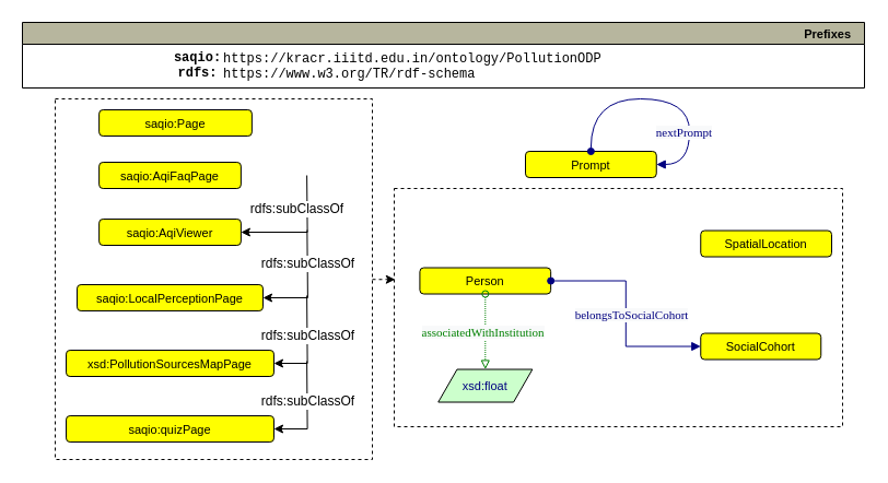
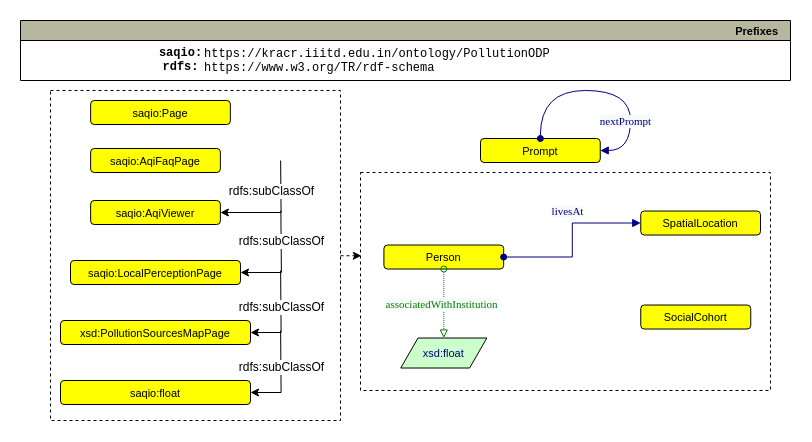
  <mxCell id="0" />
  <mxCell id="1" parent="0" />
  <mxCell id="2" value="Prefixes" style="graphMlID=n0;shape=swimlane;startSize=20;fillColor=#b7b69e;strokeColor=#000000;strokeWidth=1.0;align=right;spacingRight=10;fontStyle=1;fontSize=11;" parent="1" vertex="1"><mxGeometry x="20" width="770" height="60" as="geometry" y="20" /></mxCell>
  <mxCell id="3" value="&lt;b&gt;saqio&lt;/b&gt;&lt;b&gt;:&lt;/b&gt;&lt;b&gt;&lt;br&gt;&lt;/b&gt;&lt;b&gt;rdfs:&lt;br&gt;&lt;/b&gt;&lt;b&gt;&lt;br&gt;&lt;br&gt;&lt;/b&gt;" style="text;html=1;align=center;verticalAlign=middle;resizable=0;points=[];autosize=1;fontFamily=Courier New;" parent="2" vertex="1"><mxGeometry x="124.996" y="19" width="70" height="70" as="geometry" /></mxCell>
  <mxCell id="4" value="https://kracr.iiitd.edu.in/ontology/PollutionODP&lt;br&gt;https://www.w3.org/TR/rdf-schema&lt;br&gt;&lt;br&gt;" style="text;html=1;align=left;verticalAlign=middle;resizable=0;points=[];autosize=1;fontFamily=Courier New;rounded=1;glass=0;" parent="2" vertex="1"><mxGeometry x="182" y="18" width="370" height="60" as="geometry" /></mxCell>
  <mxCell id="5" value="" style="rounded=0;whiteSpace=wrap;html=1;fillColor=none;dashed=1;" vertex="1" parent="2"><mxGeometry x="30" y="70" width="290" height="330" as="geometry" /></mxCell>
  <mxCell id="6" value="saqio:Page" style="graphMlID=n4;shape=rect;rounded=1;arcsize=30;fillColor=#ffff00;strokeColor=#000000;strokeWidth=1.0;fontSize=11;" parent="2" vertex="1"><mxGeometry x="70.13" y="80" width="139.75" height="24" as="geometry" /></mxCell>
  <mxCell id="7" value="saqio:AqiFaqPage" style="graphMlID=n4;shape=rect;rounded=1;arcsize=30;fillColor=#ffff00;strokeColor=#000000;strokeWidth=1.0;fontSize=11;" parent="2" vertex="1"><mxGeometry x="70.13" y="128" width="129.75" height="24" as="geometry" /></mxCell>
  <mxCell id="8" value="saqio:AqiViewer" style="graphMlID=n4;shape=rect;rounded=1;arcsize=30;fillColor=#ffff00;strokeColor=#000000;strokeWidth=1.0;fontSize=11;" vertex="1" parent="2"><mxGeometry x="70.13" y="180" width="129.75" height="24" as="geometry" /></mxCell>
  <mxCell id="9" value="" style="endArrow=none;html=1;textDirection=ltr;fontSize=11;strokeWidth=1;exitX=1;exitY=0.5;exitDx=0;exitDy=0;startArrow=classic;startFill=1;endFill=0;edgeStyle=orthogonalEdgeStyle;rounded=0;" edge="1" parent="2" source="8"><mxGeometry width="50" height="50" relative="1" as="geometry"><mxPoint x="335.49" y="174" as="sourcePoint" /><mxPoint x="260.12" y="140" as="targetPoint" /></mxGeometry></mxCell>
  <mxCell id="10" value="rdfs:subClassOf" style="text;html=1;align=center;verticalAlign=middle;resizable=0;points=[];labelBackgroundColor=#ffffff;rotation=0;" vertex="1" connectable="0" parent="9"><mxGeometry x="-0.221" relative="1" as="geometry"><mxPoint x="7" y="-22" as="offset" /></mxGeometry></mxCell>
  <mxCell id="11" value="saqio:LocalPerceptionPage" style="graphMlID=n4;shape=rect;rounded=1;arcsize=30;fillColor=#ffff00;strokeColor=#000000;strokeWidth=1.0;fontSize=11;" vertex="1" parent="2"><mxGeometry x="50" y="240" width="170" height="24" as="geometry" /></mxCell>
  <mxCell id="12" value="" style="endArrow=none;html=1;textDirection=ltr;fontSize=11;strokeWidth=1;exitX=1;exitY=0.5;exitDx=0;exitDy=0;startArrow=classic;startFill=1;endFill=0;edgeStyle=orthogonalEdgeStyle;rounded=0;" edge="1" parent="2" source="11"><mxGeometry width="50" height="50" relative="1" as="geometry"><mxPoint x="290.37" y="276" as="sourcePoint" /><mxPoint x="260.37" y="190" as="targetPoint" /></mxGeometry></mxCell>
  <mxCell id="13" value="rdfs:subClassOf" style="text;html=1;align=center;verticalAlign=middle;resizable=0;points=[];labelBackgroundColor=#ffffff;rotation=0;" vertex="1" connectable="0" parent="12"><mxGeometry x="-0.221" relative="1" as="geometry"><mxPoint y="-32" as="offset" /></mxGeometry></mxCell>
  <mxCell id="14" value="xsd:PollutionSourcesMapPage" style="graphMlID=n4;shape=rect;rounded=1;arcsize=30;fillColor=#ffff00;strokeColor=#000000;strokeWidth=1.0;fontSize=11;" vertex="1" parent="2"><mxGeometry x="40" y="300" width="190" height="24" as="geometry" /></mxCell>
  <mxCell id="15" value="" style="endArrow=none;html=1;textDirection=ltr;fontSize=11;strokeWidth=1;exitX=1;exitY=0.5;exitDx=0;exitDy=0;startArrow=classic;startFill=1;endFill=0;edgeStyle=orthogonalEdgeStyle;rounded=0;" edge="1" parent="2" source="14"><mxGeometry width="50" height="50" relative="1" as="geometry"><mxPoint x="270.12" y="332.0" as="sourcePoint" /><mxPoint x="260.12" y="250" as="targetPoint" /></mxGeometry></mxCell>
  <mxCell id="16" value="rdfs:subClassOf" style="text;html=1;align=center;verticalAlign=middle;resizable=0;points=[];labelBackgroundColor=#ffffff;rotation=0;" vertex="1" connectable="0" parent="15"><mxGeometry x="-0.221" relative="1" as="geometry"><mxPoint y="-20" as="offset" /></mxGeometry></mxCell>
- <mxCell id="17" value="saqio:quizPage" style="graphMlID=n4;shape=rect;rounded=1;arcsize=30;fillColor=#ffff00;strokeColor=#000000;strokeWidth=1.0;fontSize=11;" vertex="1" parent="2"><mxGeometry x="40" y="360" width="190" height="24" as="geometry" /></mxCell>
+ <mxCell id="17" value="saqio:float" style="graphMlID=n4;shape=rect;rounded=1;arcsize=30;fillColor=#ffff00;strokeColor=#000000;strokeWidth=1.0;fontSize=11;" vertex="1" parent="2"><mxGeometry x="40" y="360" width="190" height="24" as="geometry" /></mxCell>
  <mxCell id="18" value="" style="endArrow=none;html=1;textDirection=ltr;fontSize=11;strokeWidth=1;exitX=1;exitY=0.5;exitDx=0;exitDy=0;startArrow=classic;startFill=1;endFill=0;edgeStyle=orthogonalEdgeStyle;rounded=0;" edge="1" parent="2" source="17"><mxGeometry width="50" height="50" relative="1" as="geometry"><mxPoint x="270.12" y="392.0" as="sourcePoint" /><mxPoint x="260.12" y="310" as="targetPoint" /></mxGeometry></mxCell>
  <mxCell id="19" value="rdfs:subClassOf" style="text;html=1;align=center;verticalAlign=middle;resizable=0;points=[];labelBackgroundColor=#ffffff;rotation=0;" vertex="1" connectable="0" parent="18"><mxGeometry x="-0.221" relative="1" as="geometry"><mxPoint y="-20" as="offset" /></mxGeometry></mxCell>
  <mxCell id="20" value="SocialCohort" style="graphMlID=n4;shape=rect;rounded=1;arcsize=30;fillColor=#ffff00;strokeColor=#000000;strokeWidth=1.0;fontSize=11;" parent="1" vertex="1"><mxGeometry x="640.25" y="304.52" width="110" height="24" as="geometry" /></mxCell>
  <mxCell id="21" value="SpatialLocation" style="graphMlID=n4;shape=rect;rounded=1;arcsize=30;fillColor=#ffff00;strokeColor=#000000;strokeWidth=1.0;fontSize=11;" parent="1" vertex="1"><mxGeometry x="640.25" y="210.52" width="119.75" height="24" as="geometry" /></mxCell>
  <mxCell id="22" value="Prompt" style="graphMlID=n4;shape=rect;rounded=1;arcsize=30;fillColor=#ffff00;strokeColor=#000000;strokeWidth=1.0;fontSize=11;" parent="1" vertex="1"><mxGeometry x="480" y="138" width="119.75" height="24" as="geometry" /></mxCell>
  <mxCell id="23" value="Person" style="graphMlID=n4;shape=rect;rounded=1;arcsize=30;fillColor=#ffff00;strokeColor=#000000;strokeWidth=1.0;fontSize=11;" parent="1" vertex="1"><mxGeometry x="383.42" y="244.52" width="119.75" height="24" as="geometry" /></mxCell>
- <mxCell id="24" value="" style="graphMlID=e0;rounded=0;endArrow=block;strokeColor=#000080;strokeWidth=1.0;startArrow=oval;startFill=1;endFill=1;fontSize=11;entryX=0;entryY=0.5;entryDx=0;entryDy=0;exitX=1;exitY=0.5;exitDx=0;exitDy=0;edgeStyle=orthogonalEdgeStyle;" parent="1" source="23" target="20" edge="1"><mxGeometry relative="1" as="geometry"><mxPoint x="520.25" y="384.52" as="sourcePoint" /><mxPoint x="705.25" y="374.52" as="targetPoint" /></mxGeometry></mxCell>
- <mxCell id="25" value="&lt;span style=&quot;color: rgb(0 , 0 , 128) ; font-family: &amp;quot;dialog&amp;quot; ; font-size: 11px ; background-color: rgb(248 , 249 , 250)&quot;&gt;belongsToSocialCohort&lt;/span&gt;" style="text;html=1;align=center;verticalAlign=middle;resizable=0;points=[];labelBackgroundColor=#ffffff;fontSize=11;" parent="24" vertex="1" connectable="0"><mxGeometry x="-0.017" y="2" relative="1" as="geometry"><mxPoint x="3" y="3" as="offset" /></mxGeometry></mxCell>
+ <mxCell id="26" value="" style="graphMlID=e0;rounded=0;endArrow=block;strokeColor=#000080;strokeWidth=1.0;startArrow=oval;startFill=1;endFill=1;fontSize=11;entryX=0;entryY=0.5;entryDx=0;entryDy=0;exitX=1;exitY=0.5;exitDx=0;exitDy=0;edgeStyle=orthogonalEdgeStyle;" parent="1" source="23" target="21" edge="1"><mxGeometry relative="1" as="geometry"><mxPoint x="435.5" y="262.52" as="sourcePoint" /><mxPoint x="590" y="352.52" as="targetPoint" /></mxGeometry></mxCell>
+ <mxCell id="27" value="&lt;span style=&quot;color: rgb(0 , 0 , 128) ; font-family: &amp;quot;dialog&amp;quot; ; font-size: 11px ; background-color: rgb(248 , 249 , 250)&quot;&gt;livesAt&lt;/span&gt;" style="text;html=1;align=center;verticalAlign=middle;resizable=0;points=[];labelBackgroundColor=#ffffff;fontSize=11;" parent="26" vertex="1" connectable="0"><mxGeometry x="-0.017" y="2" relative="1" as="geometry"><mxPoint x="-3" y="-31" as="offset" /></mxGeometry></mxCell>
  <mxCell id="28" value="xsd:float" style="graphMlID=n6;shape=parallelogram;fillColor=#ccffcc;strokeColor=#000000;strokeWidth=1.0;fontSize=11;fontColor=#000080;" vertex="1" parent="1"><mxGeometry x="400.25" y="337.52" width="86.09" height="30" as="geometry" /></mxCell>
  <mxCell id="29" value="" style="graphMlID=e6;rounded=0;endArrow=block;strokeColor=#008000;dashed=1;dashPattern=1 1;strokeWidth=1.0;startArrow=oval;startFill=0;endFill=0;fontSize=11;fontColor=#000080;entryX=0.5;entryY=0;entryDx=0;entryDy=0;exitX=0.5;exitY=1;exitDx=0;exitDy=0;edgeStyle=orthogonalEdgeStyle;" edge="1" parent="1" target="28" source="23"><mxGeometry relative="1" as="geometry"><mxPoint x="399.25" y="420.52" as="sourcePoint" /><mxPoint x="940.25" y="460.52" as="targetPoint" /></mxGeometry></mxCell>
  <mxCell id="30" value="&lt;div&gt;&lt;span style=&quot;color: rgb(0 , 128 , 0) ; font-family: &amp;quot;dialog&amp;quot; ; font-size: 11px ; background-color: rgb(248 , 249 , 250)&quot;&gt;associatedWithInstitution&lt;/span&gt;&lt;/div&gt;" style="text;html=1;align=center;verticalAlign=middle;resizable=0;points=[];labelBackgroundColor=#ffffff;fontSize=11;" vertex="1" connectable="0" parent="29"><mxGeometry x="-0.087" y="3" relative="1" as="geometry"><mxPoint x="-6" y="4" as="offset" /></mxGeometry></mxCell>
  <mxCell id="31" value="" style="rounded=0;whiteSpace=wrap;html=1;fillColor=none;dashed=1;" vertex="1" parent="1"><mxGeometry x="360" y="172" width="410" height="218" as="geometry" /></mxCell>
  <mxCell id="32" value="" style="graphMlID=e0;endArrow=block;strokeColor=#000080;strokeWidth=1.0;startArrow=oval;startFill=1;endFill=1;fontSize=11;entryX=1;entryY=0.5;entryDx=0;entryDy=0;exitX=0.5;exitY=0;exitDx=0;exitDy=0;edgeStyle=orthogonalEdgeStyle;curved=1;" edge="1" parent="1" source="22" target="22"><mxGeometry relative="1" as="geometry"><mxPoint x="624.87" y="138" as="sourcePoint" /><mxPoint x="761.95" y="104" as="targetPoint" /><Array as="points"><mxPoint x="540" y="90" /><mxPoint x="630" y="90" /><mxPoint x="630" y="150" /></Array></mxGeometry></mxCell>
  <mxCell id="33" value="&lt;span style=&quot;color: rgb(0 , 0 , 128) ; font-family: &amp;quot;dialog&amp;quot; ; font-size: 11px ; background-color: rgb(248 , 249 , 250)&quot;&gt;nextPrompt&lt;/span&gt;" style="text;html=1;align=center;verticalAlign=middle;resizable=0;points=[];labelBackgroundColor=#ffffff;fontSize=11;" vertex="1" connectable="0" parent="32"><mxGeometry x="-0.017" y="2" relative="1" as="geometry"><mxPoint x="21" y="32" as="offset" /></mxGeometry></mxCell>
  <mxCell id="34" style="edgeStyle=none;orthogonalLoop=1;jettySize=auto;html=1;entryX=0.002;entryY=0.382;entryDx=0;entryDy=0;entryPerimeter=0;dashed=1;" edge="1" parent="1" source="5" target="31"><mxGeometry relative="1" as="geometry" /></mxCell>
